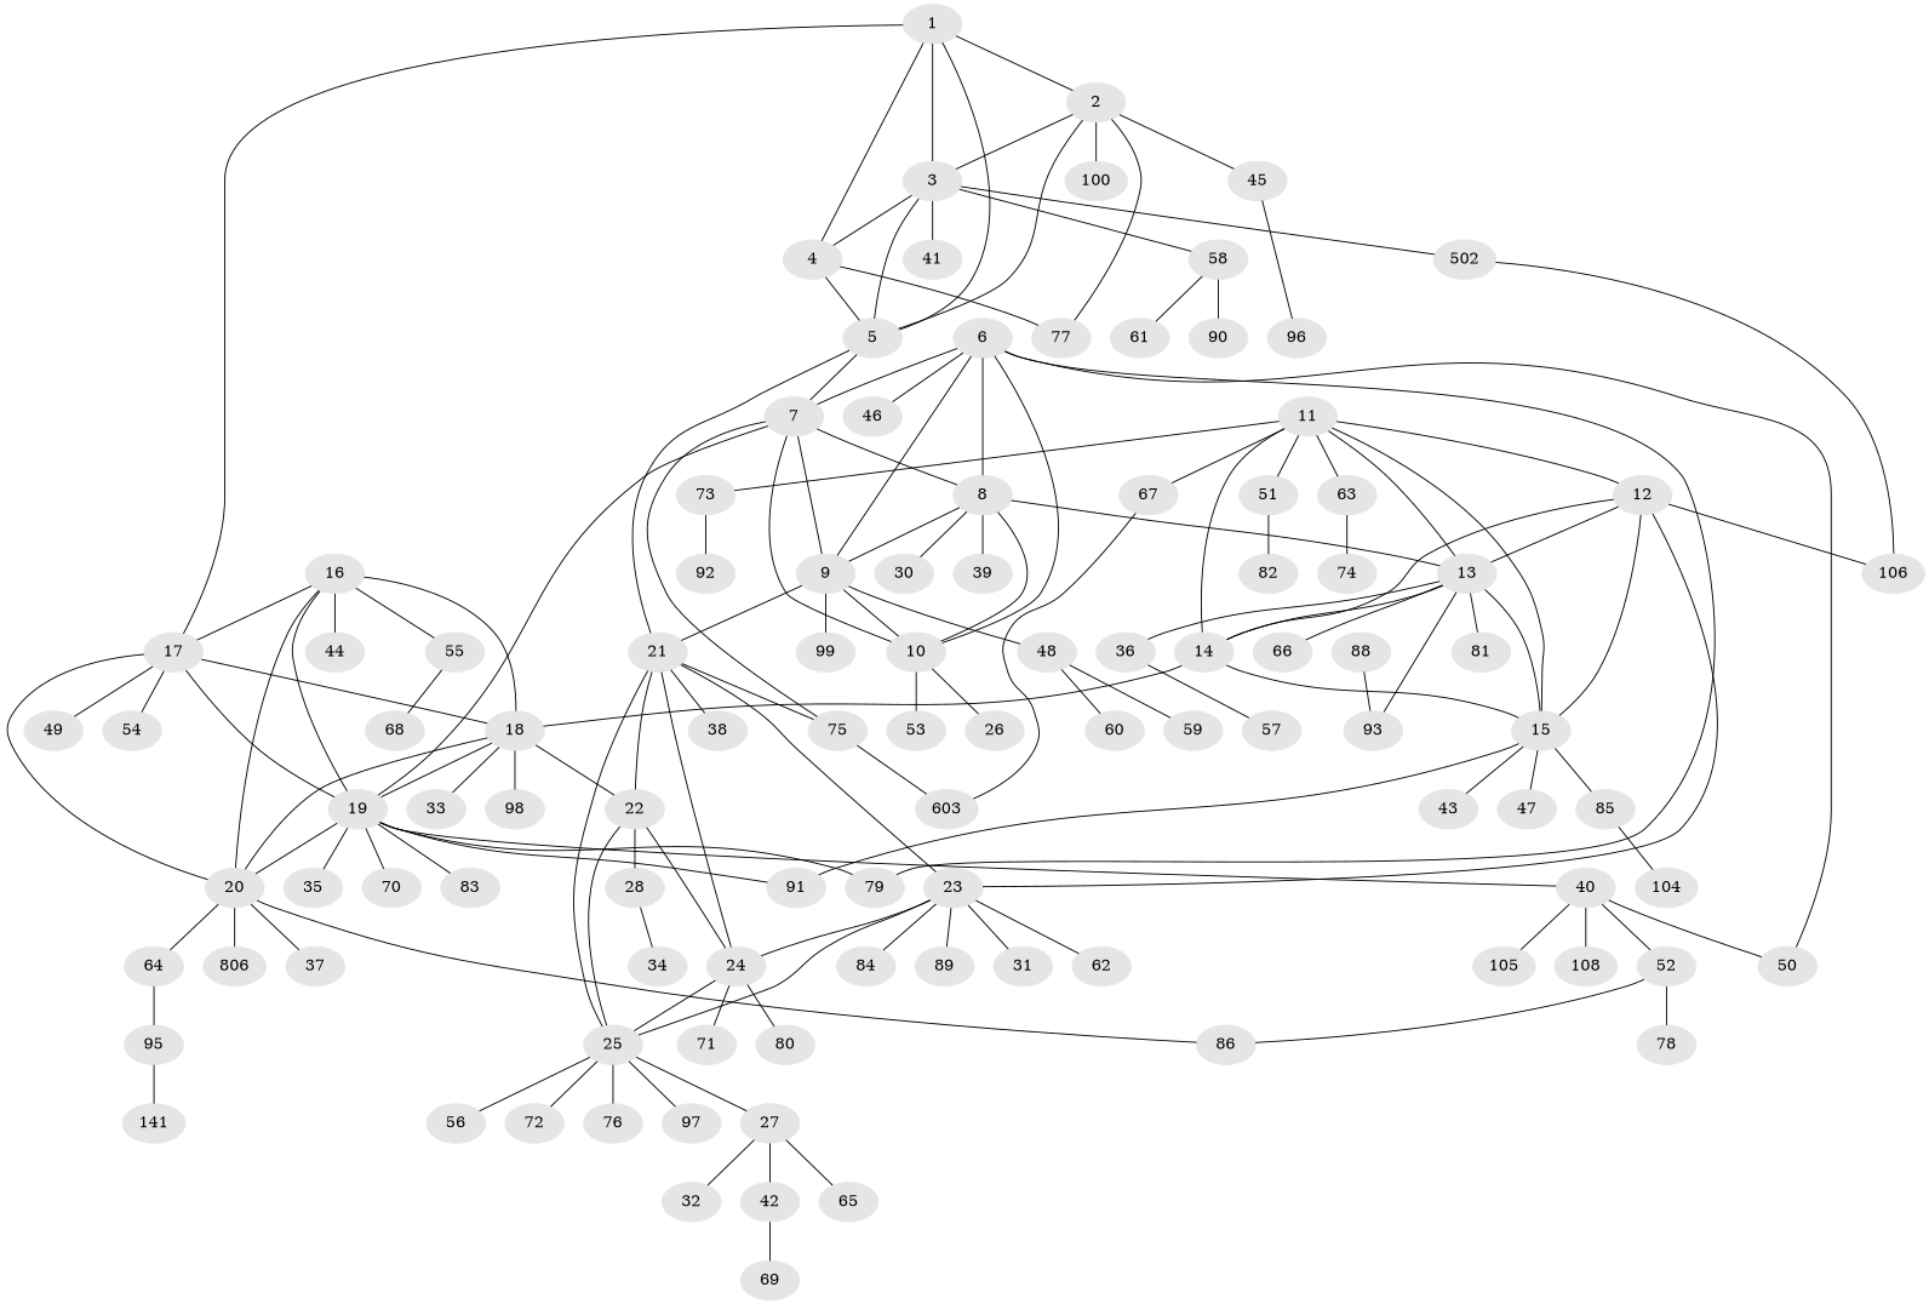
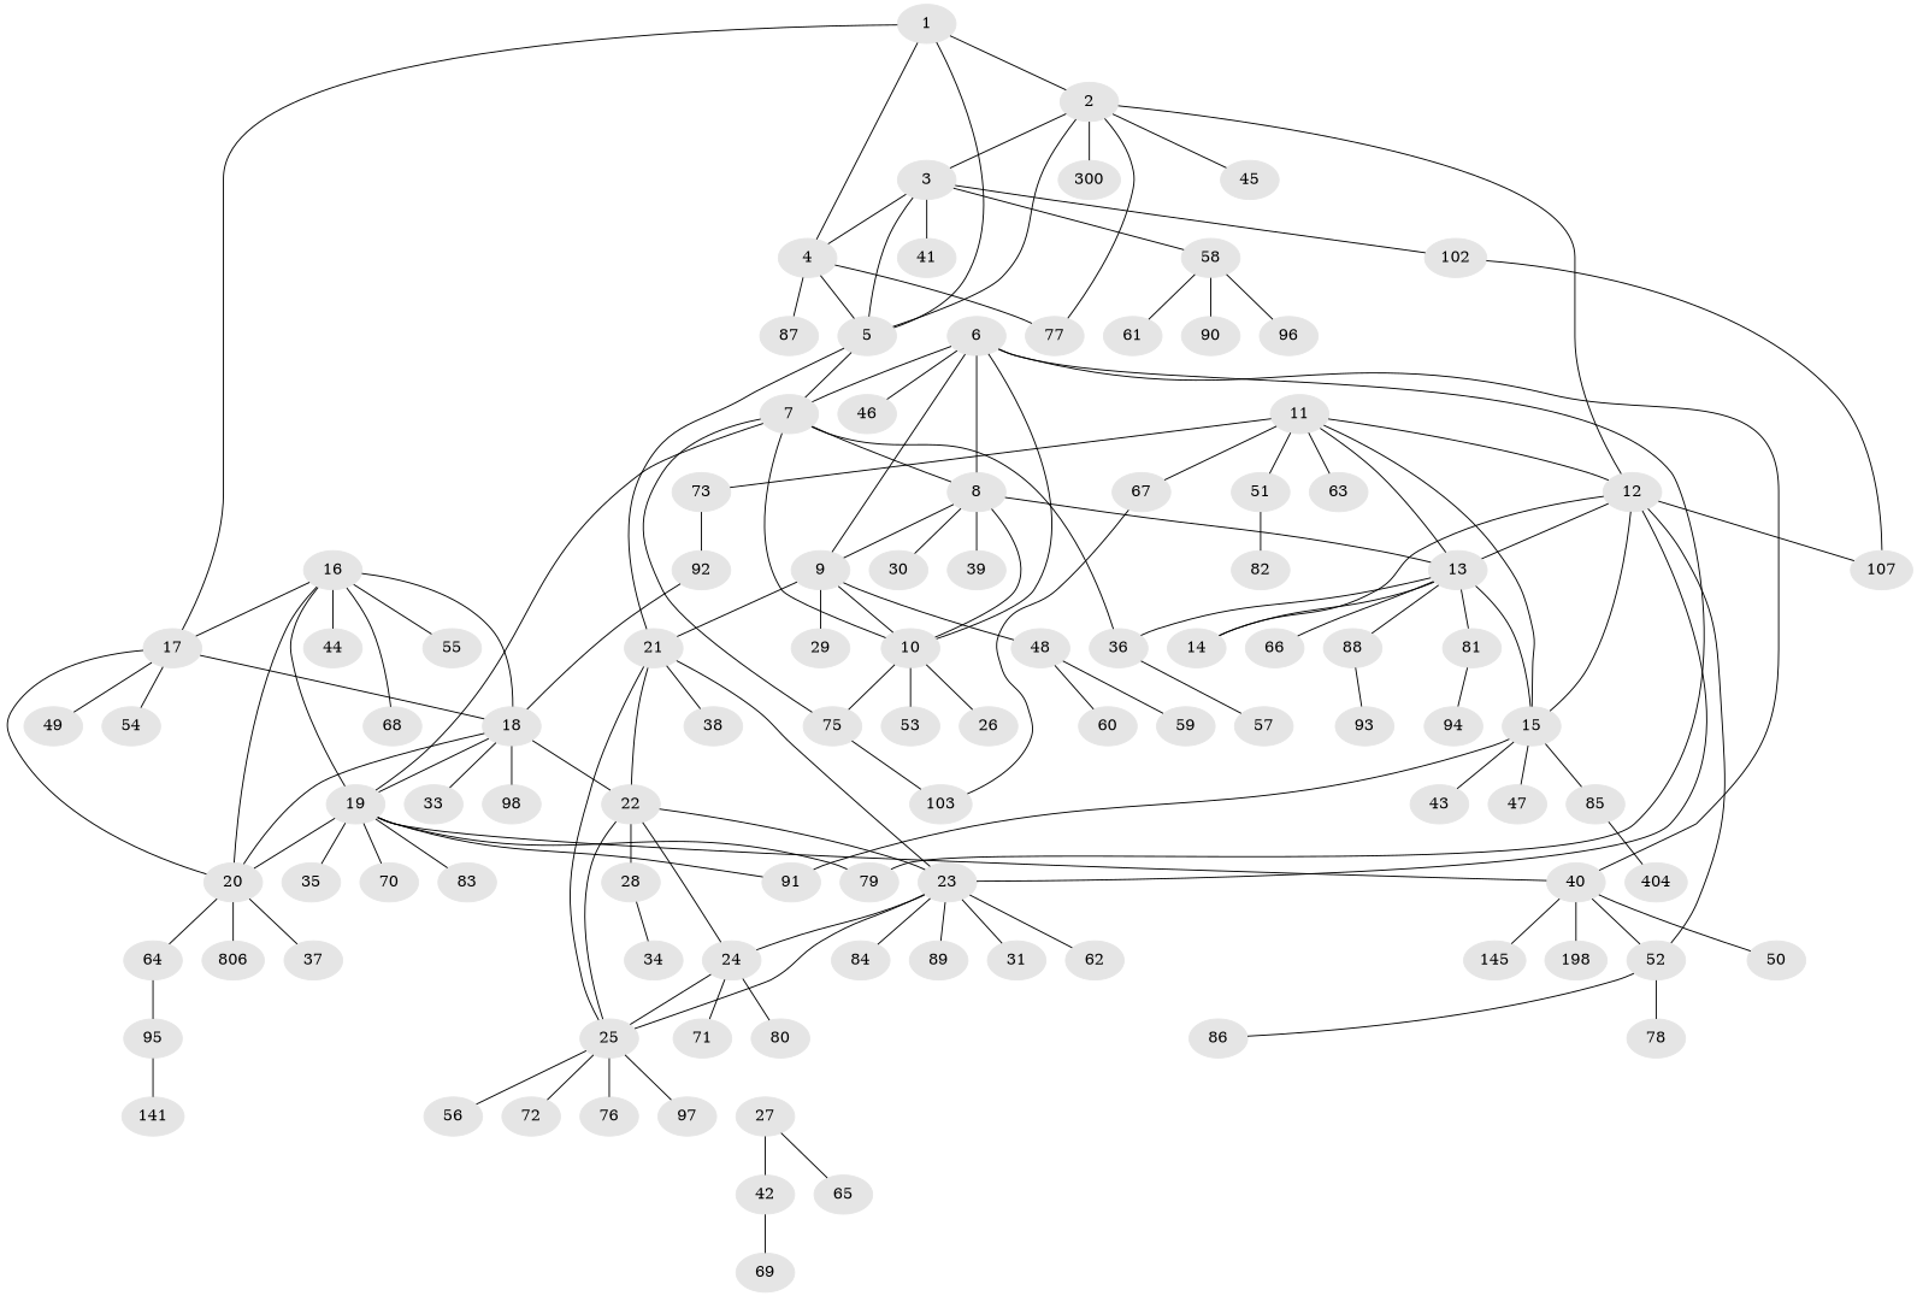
  graph {
    node [color=gray90 style=filled]
    1
    2
    3
    4
    5
    17
    12
    45
-   100
+   100 [label=300]
    77
    41
    58
-   102 [label=502]
+   102
+   87
    7
    21
    19
    18
    20
    49
    54
    13
    14
    15
    23
    52
-   107 [label=106]
+   107
    96
    61
    90
    8
    9
    10
    75
    22
    24
    25
    38
    6
    40
    46
    79
    30
    39
    48
-   99
+   99 [label=29]
    26
    53
    50
-   105
-   108
+   105 [label=145]
+   108 [label=198]
    91
    35
    70
    83
-   103 [label=603]
+   103
    36
    66
    81
    88
    59
    60
    11
    51
    63
    67
    73
    43
    47
    85
    82
-   74
    92
    31
    62
    84
    89
    86
    78
    57
+   94
    93
    33
    98
-   104
+   104 [label=404]
    16
    44
    55
    68
    37
    64
    n92 [label=806]
    28
    95
    71
    80
    27
    56
    72
    76
    97
    34
-   32
    42
    65
    69
    n107 [label=141]
    1 -- 2
-   1 -- 3
    1 -- 4
    1 -- 5
    1 -- 17
    2 -- 3
    2 -- 5
+   2 -- 12
    2 -- 45
    2 -- 100
    2 -- 77
    3 -- 4
    3 -- 5
    3 -- 41
    3 -- 58
    3 -- 102
    4 -- 5
    4 -- 77
+   4 -- 87
    5 -- 7
    5 -- 21
-   17 -- 19
    17 -- 18
    17 -- 20
    17 -- 49
    17 -- 54
    12 -- 13
    12 -- 14
    12 -- 15
    12 -- 23
+   12 -- 52
    12 -- 107
-   45 -- 96
+   58 -- 96
    58 -- 61
    58 -- 90
    102 -- 107
    7 -- 19
    7 -- 8
-   7 -- 9
+   7 -- 36
    7 -- 10
    7 -- 75
    21 -- 23
-   21 -- 75
+   10 -- 75
    21 -- 22
-   21 -- 24
    21 -- 25
    21 -- 38
    19 -- 20
    19 -- 40
    19 -- 79
    19 -- 91
    19 -- 35
    19 -- 70
    19 -- 83
    18 -- 19
    18 -- 20
    18 -- 22
    18 -- 33
    18 -- 98
-   20 -- 86
    20 -- 37
    20 -- 64
    20 -- n92
    13 -- 14
    13 -- 15
    13 -- 36
    13 -- 66
    13 -- 81
-   13 -- 93
-   14 -- 18
-   14 -- 15
+   13 -- 88
+   92 -- 18
    15 -- 91
    15 -- 43
    15 -- 47
    15 -- 85
    23 -- 24
    23 -- 25
    23 -- 31
    23 -- 62
    23 -- 84
    23 -- 89
    52 -- 86
    52 -- 78
    8 -- 13
    8 -- 9
    8 -- 10
    8 -- 30
    8 -- 39
    9 -- 21
    9 -- 10
    9 -- 48
    9 -- 99
    10 -- 26
    10 -- 53
    75 -- 103
+   22 -- 23
    22 -- 24
    22 -- 25
    22 -- 28
    24 -- 25
    24 -- 71
    24 -- 80
-   25 -- 27
    25 -- 56
    25 -- 72
    25 -- 76
    25 -- 97
    6 -- 7
    6 -- 8
    6 -- 9
    6 -- 10
-   6 -- 50
+   6 -- 40
    6 -- 46
    6 -- 79
    40 -- 52
    40 -- 50
    40 -- 105
    40 -- 108
    48 -- 59
    48 -- 60
    36 -- 57
+   81 -- 94
    88 -- 93
    11 -- 12
    11 -- 13
-   11 -- 14
    11 -- 15
    11 -- 51
    11 -- 63
    11 -- 67
    11 -- 73
    51 -- 82
-   63 -- 74
    67 -- 103
    73 -- 92
    85 -- 104
    16 -- 17
    16 -- 19
    16 -- 18
    16 -- 20
    16 -- 44
    16 -- 55
-   55 -- 68
+   16 -- 68
    64 -- 95
    28 -- 34
    95 -- n107
-   27 -- 32
    27 -- 42
    27 -- 65
    42 -- 69
  }
